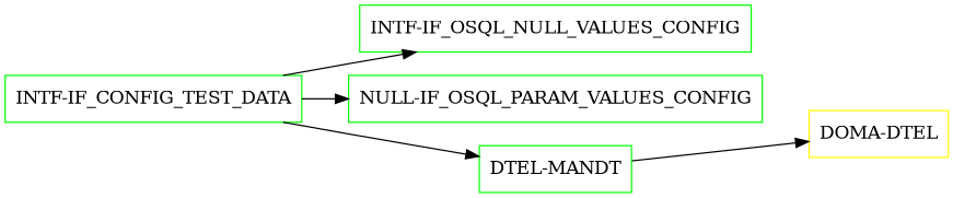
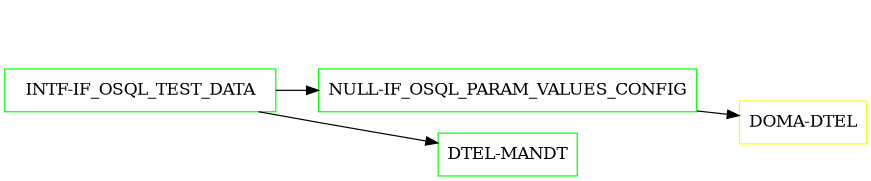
  digraph {
    rankdir=LR
    node [color=green shape=box]
-   "INTF-IF_OSQL_TEST_DATA" [label="INTF-IF_CONFIG_TEST_DATA"]
-   "INTF-IF_OSQL_NULL_VALUES_CONFIG"
+   "INTF-IF_OSQL_TEST_DATA"
    n3 [label="NULL-IF_OSQL_PARAM_VALUES_CONFIG"]
    "DTEL-MANDT"
    n5 [color=yellow label="DOMA-DTEL"]
-   "INTF-IF_OSQL_TEST_DATA" -> "INTF-IF_OSQL_NULL_VALUES_CONFIG"
    "INTF-IF_OSQL_TEST_DATA" -> n3
    "INTF-IF_OSQL_TEST_DATA" -> "DTEL-MANDT"
-   "DTEL-MANDT" -> n5
+   n3 -> n5
  }
